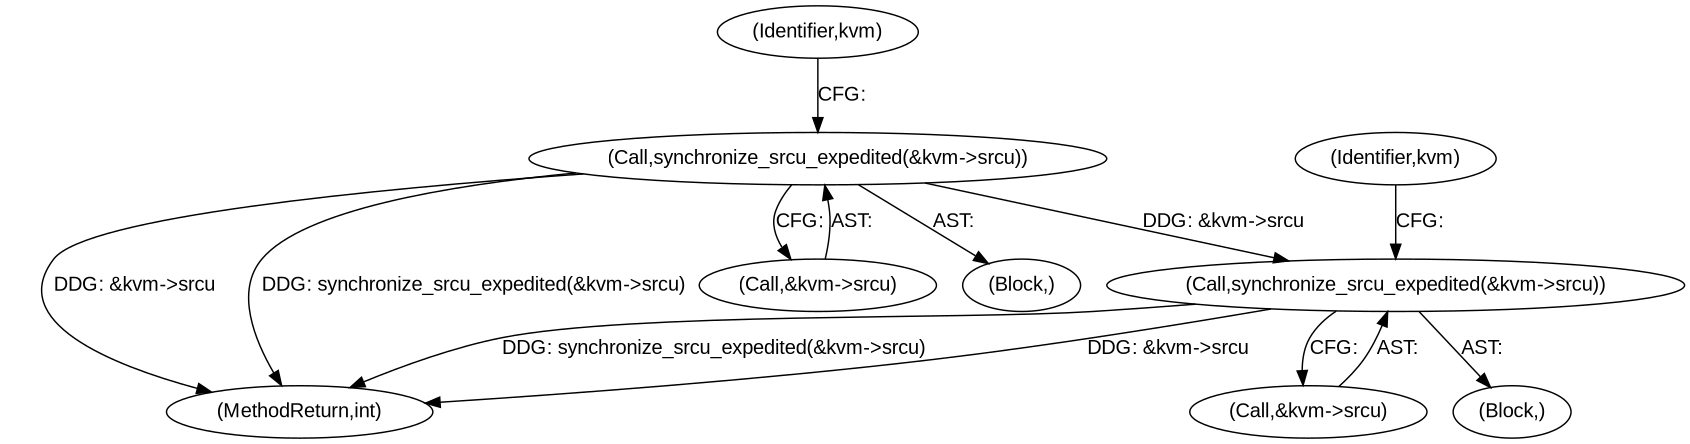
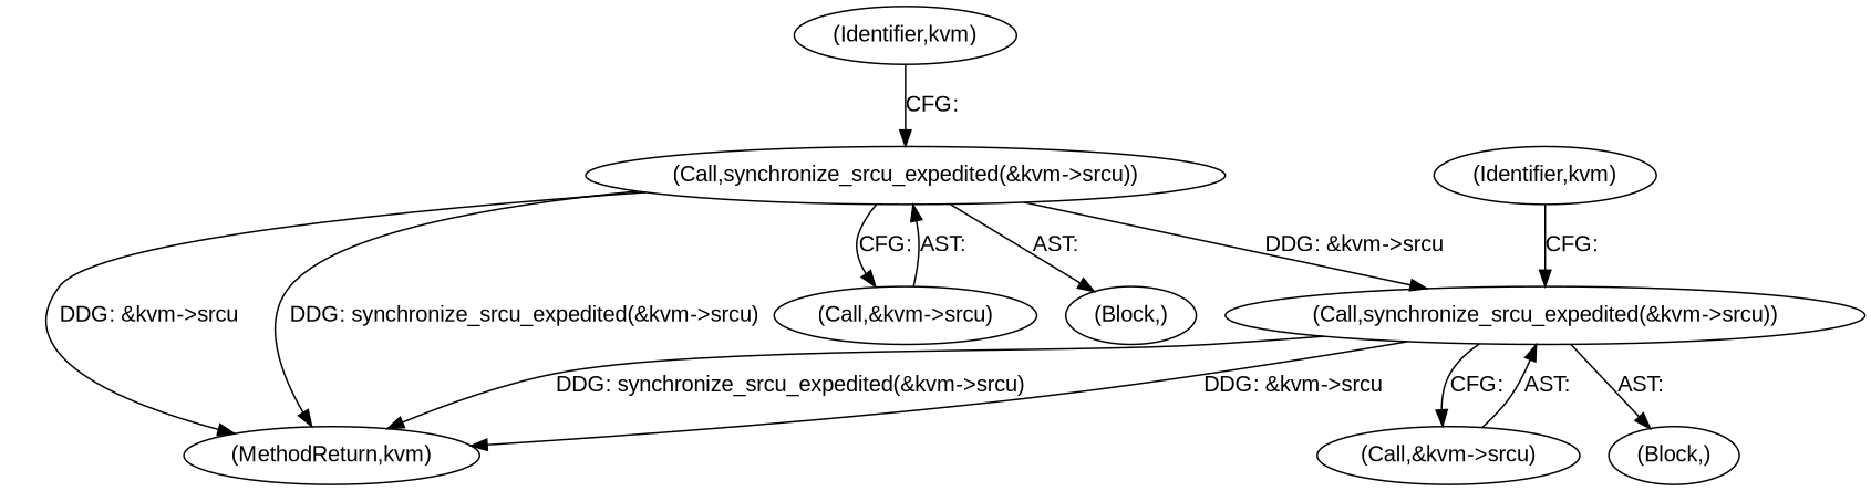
  digraph {
    fontname="Liberation Sans"
    node [fontname="Liberation Sans"]
    edge [fontname="Liberation Sans"]
    n1 [label="(Call,synchronize_srcu_expedited(&kvm->srcu))"]
    n2 [label="(Block,)"]
-   n3 [label="(MethodReturn,int)"]
+   n3 [label="(MethodReturn,kvm)"]
    n4 [label="(Call,&kvm->srcu)"]
    n5 [label="(Call,synchronize_srcu_expedited(&kvm->srcu))"]
    n6 [label="(Call,&kvm->srcu)"]
    n7 [label="(Block,)"]
    n8 [label="(Identifier,kvm)"]
    n9 [label="(Identifier,kvm)"]
    n1 -> n2 [label="AST: "]
    n1 -> n3 [label="DDG: &kvm->srcu"]
    n1 -> n3 [label="DDG: synchronize_srcu_expedited(&kvm->srcu)"]
    n1 -> n4 [label="CFG: "]
    n4 -> n1 [label="AST: "]
    n5 -> n1 [label="DDG: &kvm->srcu"]
    n5 -> n3 [label="DDG: &kvm->srcu"]
    n5 -> n3 [label="DDG: synchronize_srcu_expedited(&kvm->srcu)"]
    n5 -> n6 [label="CFG: "]
    n5 -> n7 [label="AST: "]
    n6 -> n5 [label="AST: "]
    n8 -> n1 [label="CFG: "]
    n9 -> n5 [label="CFG: "]
  }
